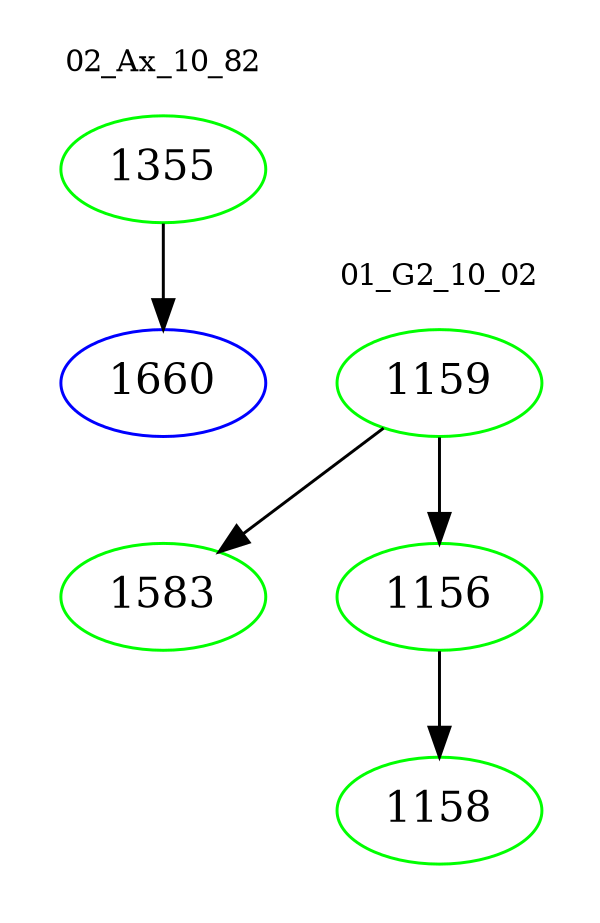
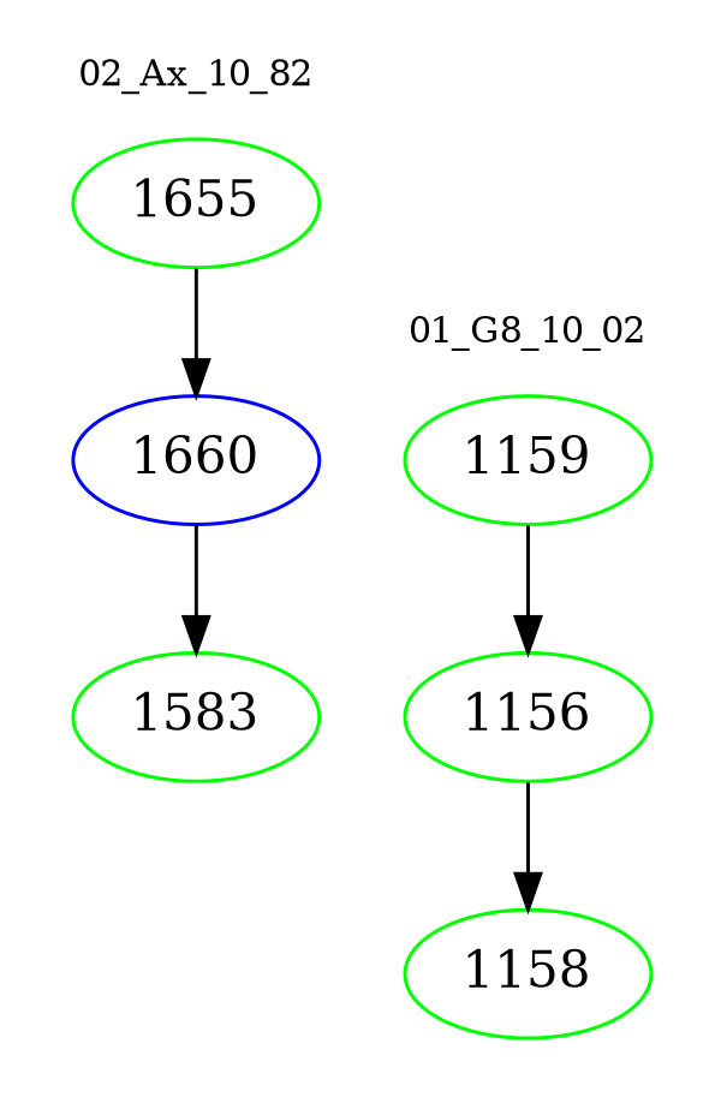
  digraph {
    node [color=green]
    edge [color=black]
-   n1 [label=1355]
+   n1 [label=1655]
    n2 [color=blue label=1660]
    n3 [label=1583]
    n4 [label=1159]
    n5 [label=1156]
    n6 [label=1158]
    subgraph cluster_1 {
      color=white
      fontsize=10
      label="02_Ax_10_82"
      n1
      n2
      n3
    }
    subgraph cluster_2 {
      color=white
      fontsize=10
-     label="01_G2_10_02"
+     label="01_G8_10_02"
      n4
      n5
      n6
    }
    n1 -> n2
-   n4 -> n3
+   n2 -> n3
    n4 -> n5
    n5 -> n6
  }
